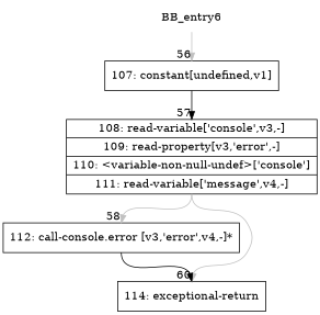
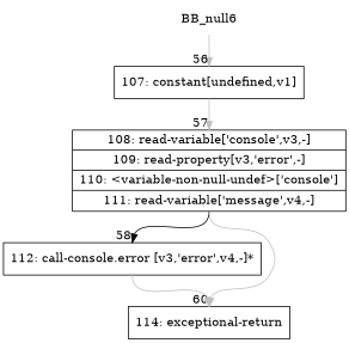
  digraph {
    rankdir=TD
    node [shape=record]
    edge [color=gray headport=n tailport=s]
-   BB_entry6 [shape=none]
+   BB_entry6 [shape=none label=BB_null6]
    n2 [label="{107: constant[undefined,v1]}"]
    n3 [label="{108: read-variable['console',v3,-]|109: read-property[v3,'error',-]|110: \<variable-non-null-undef\>['console']|111: read-variable['message',v4,-]}"]
    n4 [label="{112: call-console.error [v3,'error',v4,-]*}"]
    n5 [label="{114: exceptional-return}"]
    BB_entry6 -> n2 [headlabel="    56"]
-   n2 -> n3 [headlabel="      57" color=""]
-   n3 -> n4 [headlabel="      58"]
+   n2 -> n3 [headlabel="      57"]
+   n3 -> n4 [headlabel="      58" color=""]
    n3 -> n5 [headlabel="      60"]
-   n4 -> n5 [color=black]
+   n4 -> n5
  }
